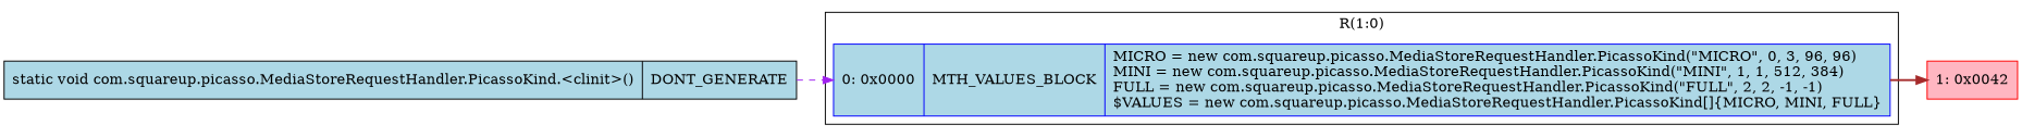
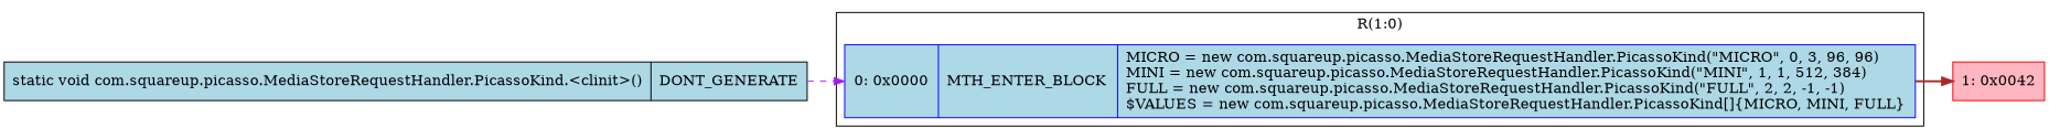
  digraph {
    rankdir=LR
    node [shape=record style=filled fillcolor=lightblue]
-   n1 [color=blue label="{0\:\ 0x0000|MTH_VALUES_BLOCK\l|MICRO = new com.squareup.picasso.MediaStoreRequestHandler.PicassoKind(\"MICRO\", 0, 3, 96, 96)\lMINI = new com.squareup.picasso.MediaStoreRequestHandler.PicassoKind(\"MINI\", 1, 1, 512, 384)\lFULL = new com.squareup.picasso.MediaStoreRequestHandler.PicassoKind(\"FULL\", 2, 2, \-1, \-1)\l$VALUES = new com.squareup.picasso.MediaStoreRequestHandler.PicassoKind[]\{MICRO, MINI, FULL\}\l}"]
+   n1 [color=blue label="{0\:\ 0x0000|MTH_ENTER_BLOCK\l|MICRO = new com.squareup.picasso.MediaStoreRequestHandler.PicassoKind(\"MICRO\", 0, 3, 96, 96)\lMINI = new com.squareup.picasso.MediaStoreRequestHandler.PicassoKind(\"MINI\", 1, 1, 512, 384)\lFULL = new com.squareup.picasso.MediaStoreRequestHandler.PicassoKind(\"FULL\", 2, 2, \-1, \-1)\l$VALUES = new com.squareup.picasso.MediaStoreRequestHandler.PicassoKind[]\{MICRO, MINI, FULL\}\l}"]
    n2 [color=red label="{1\:\ 0x0042}" fillcolor=lightpink]
    n3 [label="{static void com.squareup.picasso.MediaStoreRequestHandler.PicassoKind.\<clinit\>()  | DONT_GENERATE\l}"]
    subgraph cluster_1 {
      label="R(1:0)"
      n1
    }
    n1 -> n2 [color=brown style=bold]
    n3 -> n1 [color=purple style=dashed]
  }
